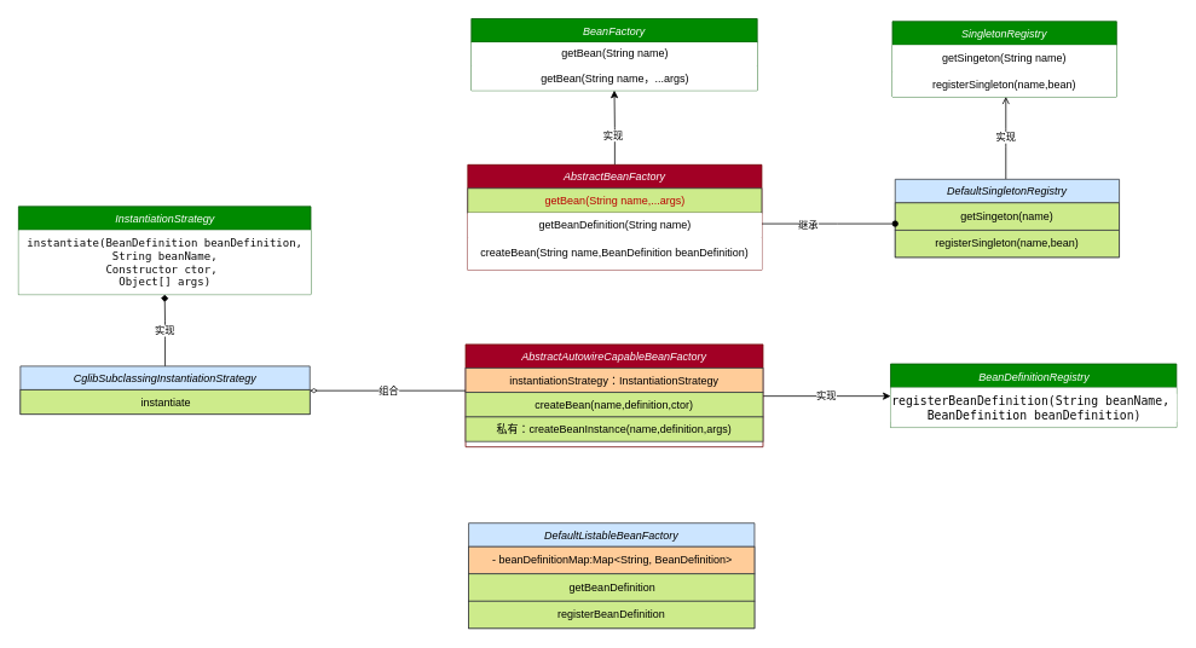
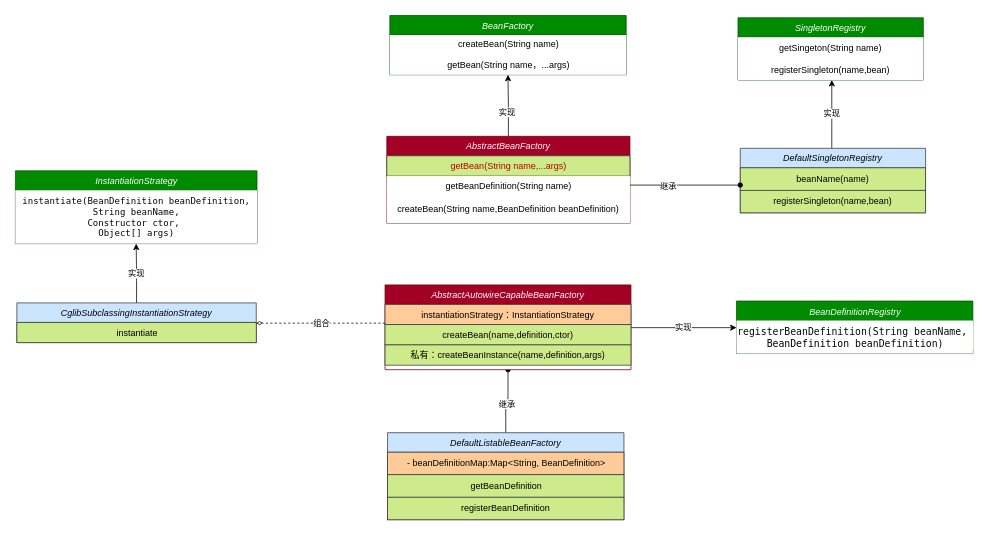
  <mxCell id="0" value="" />
  <mxCell id="1" parent="0" />
  <mxCell id="2" value="SingletonRegistry" style="swimlane;fontStyle=2;align=center;verticalAlign=top;childLayout=stackLayout;horizontal=1;startSize=26;horizontalStack=0;resizeParent=1;resizeLast=0;collapsible=1;marginBottom=0;rounded=0;shadow=0;strokeWidth=1;fillColor=#008a00;strokeColor=#005700;fontColor=#ffffff;" parent="1" vertex="1"><mxGeometry x="983" y="23" width="247" height="83" as="geometry"><mxRectangle x="515" y="14" width="160" height="26" as="alternateBounds" /></mxGeometry></mxCell>
  <mxCell id="3" value="getSingeton(String name)" style="text;align=center;fillColor=default;html=1;verticalAlign=middle;whiteSpace=wrap;rounded=0;" parent="2" vertex="1"><mxGeometry y="26" width="247" height="30" as="geometry" /></mxCell>
  <mxCell id="4" value="registerSingleton(name,bean)" style="text;align=center;fillColor=default;html=1;verticalAlign=middle;whiteSpace=wrap;rounded=0;" parent="2" vertex="1"><mxGeometry y="56" width="247" height="27" as="geometry" /></mxCell>
- <mxCell id="5" value="实现" style="edgeStyle=elbowEdgeStyle;rounded=1;orthogonalLoop=1;jettySize=auto;html=1;endArrow=open;" parent="1" source="6" target="2" edge="1"><mxGeometry relative="1" as="geometry" /></mxCell>
+ <mxCell id="5" value="实现" style="edgeStyle=elbowEdgeStyle;rounded=1;orthogonalLoop=1;jettySize=auto;html=1;" parent="1" source="6" target="2" edge="1"><mxGeometry relative="1" as="geometry" /></mxCell>
  <mxCell id="6" value="DefaultSingletonRegistry" style="swimlane;fontStyle=2;align=center;verticalAlign=top;childLayout=stackLayout;horizontal=1;startSize=26;horizontalStack=0;resizeParent=1;resizeLast=0;collapsible=1;marginBottom=0;rounded=0;shadow=0;strokeWidth=1;fillColor=#cce5ff;strokeColor=#36393d;aspect=fixed;" parent="1" vertex="1"><mxGeometry x="986" y="197" width="247" height="86" as="geometry"><mxRectangle x="250" y="130" width="160" height="26" as="alternateBounds" /></mxGeometry></mxCell>
- <mxCell id="7" value="getSingeton(name)" style="text;strokeColor=#36393d;align=center;fillColor=#cdeb8b;html=1;verticalAlign=middle;whiteSpace=wrap;rounded=0;" parent="6" vertex="1"><mxGeometry y="26" width="247" height="30" as="geometry" /></mxCell>
+ <mxCell id="7" value="beanName(name)" style="text;strokeColor=#36393d;align=center;fillColor=#cdeb8b;html=1;verticalAlign=middle;whiteSpace=wrap;rounded=0;" parent="6" vertex="1"><mxGeometry y="26" width="247" height="30" as="geometry" /></mxCell>
  <mxCell id="8" value="registerSingleton(name,bean)" style="text;strokeColor=#36393d;align=center;fillColor=#cdeb8b;html=1;verticalAlign=middle;whiteSpace=wrap;rounded=0;" parent="6" vertex="1"><mxGeometry y="56" width="247" height="30" as="geometry" /></mxCell>
  <mxCell id="9" value="" style="edgeStyle=orthogonalEdgeStyle;rounded=1;orthogonalLoop=1;jettySize=auto;html=1;" parent="1" source="18" target="11" edge="1"><mxGeometry relative="1" as="geometry" /></mxCell>
  <mxCell id="10" value="实现" style="edgeLabel;html=1;align=center;verticalAlign=middle;resizable=0;points=[];" parent="9" vertex="1" connectable="0"><mxGeometry x="-0.2" y="3" relative="1" as="geometry"><mxPoint as="offset" /></mxGeometry></mxCell>
  <mxCell id="11" value="BeanFactory" style="swimlane;fontStyle=2;align=center;verticalAlign=top;childLayout=stackLayout;horizontal=1;startSize=26;horizontalStack=0;resizeParent=1;resizeLast=0;collapsible=1;marginBottom=0;rounded=0;shadow=0;strokeWidth=1;fillColor=#008a00;strokeColor=#005700;fontColor=#ffffff;" parent="1" vertex="1"><mxGeometry x="519" y="20" width="315" height="79" as="geometry"><mxRectangle x="51" y="11" width="160" height="26" as="alternateBounds" /></mxGeometry></mxCell>
- <mxCell id="12" value="getBean(String name)" style="text;html=1;align=center;verticalAlign=middle;resizable=0;points=[];autosize=1;fillColor=default;" parent="11" vertex="1"><mxGeometry y="26" width="315" height="26" as="geometry" /></mxCell>
+ <mxCell id="12" value="createBean(String name)" style="text;html=1;align=center;verticalAlign=middle;resizable=0;points=[];autosize=1;fillColor=default;" parent="11" vertex="1"><mxGeometry y="26" width="315" height="26" as="geometry" /></mxCell>
  <mxCell id="13" value="getBean(String name，...args)" style="text;html=1;align=center;verticalAlign=middle;resizable=0;points=[];autosize=1;fillColor=default;" vertex="1" parent="11"><mxGeometry y="52" width="315" height="27" as="geometry" /></mxCell>
  <mxCell id="14" value="BeanDefinitionRegistry" style="swimlane;fontStyle=2;align=center;verticalAlign=top;childLayout=stackLayout;horizontal=1;startSize=26;horizontalStack=0;resizeParent=1;resizeLast=0;collapsible=1;marginBottom=0;rounded=0;shadow=0;strokeWidth=1;html=1;fillColor=#008a00;fontColor=#ffffff;strokeColor=#005700;" parent="1" vertex="1"><mxGeometry x="981" y="400.5" width="315" height="70" as="geometry"><mxRectangle x="504" y="358" width="160" height="26" as="alternateBounds" /></mxGeometry></mxCell>
  <mxCell id="15" value="&lt;div style=&quot;background-color: rgb(255, 255, 255); color: rgb(8, 8, 8); font-family: &amp;quot;JetBrains Mono&amp;quot;, monospace; font-size: 9.8pt;&quot;&gt;registerBeanDefinition(String &lt;span style=&quot;font-size: 9.8pt;&quot;&gt;beanName,&amp;nbsp;&lt;/span&gt;&lt;/div&gt;&lt;div style=&quot;background-color: rgb(255, 255, 255); color: rgb(8, 8, 8); font-family: &amp;quot;JetBrains Mono&amp;quot;, monospace; font-size: 9.8pt;&quot;&gt;&lt;span style=&quot;font-size: 9.8pt; color: rgb(0, 0, 0);&quot;&gt;BeanDefinition &lt;/span&gt;&lt;span style=&quot;font-size: 9.8pt;&quot;&gt;beanDefinition&lt;/span&gt;&lt;span style=&quot;font-size: 9.8pt;&quot;&gt;)&lt;/span&gt;&lt;/div&gt;" style="text;html=1;align=center;verticalAlign=middle;resizable=0;points=[];autosize=1;strokeColor=none;fillColor=default;" parent="14" vertex="1"><mxGeometry y="26" width="315" height="44" as="geometry" /></mxCell>
  <mxCell id="16" style="edgeStyle=elbowEdgeStyle;rounded=1;orthogonalLoop=1;jettySize=auto;html=1;endArrow=oval;endFill=1;elbow=vertical;" parent="1" source="18" edge="1"><mxGeometry relative="1" as="geometry"><mxPoint x="986" y="246" as="targetPoint" /></mxGeometry></mxCell>
  <mxCell id="17" value="继承" style="edgeLabel;html=1;align=center;verticalAlign=middle;resizable=0;points=[];" parent="16" vertex="1" connectable="0"><mxGeometry x="-0.316" y="-1" relative="1" as="geometry"><mxPoint as="offset" /></mxGeometry></mxCell>
  <mxCell id="18" value="AbstractBeanFactory" style="swimlane;fontStyle=2;align=center;verticalAlign=top;childLayout=stackLayout;horizontal=1;startSize=26;horizontalStack=0;resizeParent=1;resizeLast=0;collapsible=1;marginBottom=0;rounded=0;shadow=0;strokeWidth=1;fillColor=#a20025;strokeColor=#6F0000;fontColor=#ffffff;" parent="1" vertex="1"><mxGeometry x="515" y="181" width="324" height="116" as="geometry"><mxRectangle x="250" y="130" width="160" height="26" as="alternateBounds" /></mxGeometry></mxCell>
  <mxCell id="19" value="&lt;font color=&quot;rgba(0, 0, 0, 0)&quot;&gt;getBean(String name,...args)&lt;/font&gt;" style="text;align=center;verticalAlign=middle;resizable=0;points=[];autosize=1;strokeColor=#36393d;fillColor=#cdeb8b;glass=0;rounded=0;shadow=0;gradientColor=none;labelBackgroundColor=none;labelBorderColor=none;html=1;fontColor=#FF0000;" parent="18" vertex="1"><mxGeometry y="26" width="324" height="27" as="geometry" /></mxCell>
  <mxCell id="20" value="getBeanDefinition(String name)" style="text;html=1;align=center;verticalAlign=middle;resizable=0;points=[];autosize=1;strokeColor=none;fillColor=default;" parent="18" vertex="1"><mxGeometry y="53" width="324" height="27" as="geometry" /></mxCell>
  <mxCell id="21" value="createBean(String name,BeanDefinition beanDefinition)" style="text;align=center;html=1;verticalAlign=middle;whiteSpace=wrap;rounded=0;fillColor=default;" parent="18" vertex="1"><mxGeometry y="80" width="324" height="36" as="geometry" /></mxCell>
+ <mxCell id="22" value="" style="edgeStyle=orthogonalEdgeStyle;orthogonalLoop=1;jettySize=auto;html=1;endArrow=oval;endFill=1;rounded=1;" parent="1" source="29" target="25" edge="1"><mxGeometry relative="1" as="geometry" /></mxCell>
+ <mxCell id="23" value="继承" style="edgeLabel;html=1;align=center;verticalAlign=middle;resizable=0;points=[];" parent="22" vertex="1" connectable="0"><mxGeometry x="-0.131" y="-1" width="50" height="30" relative="1" as="geometry"><mxPoint x="-25" y="-15" as="offset" /></mxGeometry></mxCell>
  <mxCell id="24" value="实现" style="edgeStyle=elbowEdgeStyle;orthogonalLoop=1;jettySize=auto;html=1;rounded=1;elbow=vertical;" parent="1" source="25" target="14" edge="1"><mxGeometry relative="1" as="geometry"><mxPoint x="840" y="436" as="sourcePoint" /></mxGeometry></mxCell>
  <mxCell id="25" value="AbstractAutowireCapableBeanFactory" style="swimlane;fontStyle=2;align=center;verticalAlign=top;childLayout=stackLayout;horizontal=1;startSize=26;horizontalStack=0;resizeParent=1;resizeLast=0;collapsible=1;marginBottom=0;rounded=0;shadow=0;strokeWidth=1;fillColor=#a20025;fontColor=#ffffff;strokeColor=#6F0000;aspect=fixed;swimlaneFillColor=default;fillStyle=auto;" parent="1" vertex="1"><mxGeometry x="512.62" y="379" width="327.75" height="113" as="geometry"><mxRectangle x="250" y="130" width="160" height="26" as="alternateBounds" /></mxGeometry></mxCell>
  <mxCell id="26" value="instantiationStrategy：InstantiationStrategy" style="text;html=1;align=center;verticalAlign=middle;resizable=0;points=[];autosize=1;strokeColor=#36393d;fillColor=#ffcc99;" parent="25" vertex="1"><mxGeometry y="26" width="327.75" height="27" as="geometry" /></mxCell>
  <mxCell id="27" value="createBean(name,definition,ctor)" style="text;html=1;align=center;verticalAlign=middle;resizable=0;points=[];autosize=1;strokeColor=#36393d;fillColor=#cdeb8b;" parent="25" vertex="1"><mxGeometry y="53" width="327.75" height="27" as="geometry" /></mxCell>
  <mxCell id="28" value="私有：createBeanInstance(name,definition,args)" style="text;html=1;align=center;verticalAlign=middle;resizable=0;points=[];autosize=1;strokeColor=#36393d;fillColor=#cdeb8b;" parent="25" vertex="1"><mxGeometry y="80" width="327.75" height="27" as="geometry" /></mxCell>
  <mxCell id="29" value="DefaultListableBeanFactory" style="swimlane;fontStyle=2;align=center;verticalAlign=top;childLayout=stackLayout;horizontal=1;startSize=26;horizontalStack=0;resizeParent=1;resizeLast=0;collapsible=1;marginBottom=0;rounded=0;shadow=0;strokeWidth=1;fillColor=#cce5ff;strokeColor=#36393d;" parent="1" vertex="1"><mxGeometry x="516" y="576" width="315" height="116" as="geometry"><mxRectangle x="250" y="130" width="160" height="26" as="alternateBounds" /></mxGeometry></mxCell>
  <mxCell id="30" value="- beanDefinitionMap:Map&amp;lt;String, BeanDefinition&amp;gt;" style="text;html=1;align=center;verticalAlign=middle;resizable=0;points=[];autosize=1;strokeColor=#36393d;fillColor=#ffcc99;" parent="29" vertex="1"><mxGeometry y="26" width="315" height="30" as="geometry" /></mxCell>
  <mxCell id="31" value="getBeanDefinition" style="text;html=1;align=center;verticalAlign=middle;resizable=0;points=[];autosize=1;strokeColor=#36393d;fillColor=#cdeb8b;" parent="29" vertex="1"><mxGeometry y="56" width="315" height="30" as="geometry" /></mxCell>
  <mxCell id="32" value="registerBeanDefinition" style="text;strokeColor=#36393d;align=center;fillColor=#cdeb8b;html=1;verticalAlign=middle;whiteSpace=wrap;rounded=0;" parent="29" vertex="1"><mxGeometry y="86" width="315" height="30" as="geometry" /></mxCell>
  <mxCell id="33" value="InstantiationStrategy" style="swimlane;fontStyle=2;align=center;verticalAlign=top;childLayout=stackLayout;horizontal=1;startSize=26;horizontalStack=0;resizeParent=1;resizeLast=0;collapsible=1;marginBottom=0;rounded=0;shadow=0;strokeWidth=1;html=1;fillColor=#008a00;fontColor=#ffffff;strokeColor=#005700;" parent="1" vertex="1"><mxGeometry x="20" y="227" width="322" height="97" as="geometry"><mxRectangle x="504" y="358" width="160" height="26" as="alternateBounds" /></mxGeometry></mxCell>
  <mxCell id="34" value="&lt;div style=&quot;background-color: rgb(255, 255, 255);&quot;&gt;&lt;font face=&quot;JetBrains Mono, monospace&quot; color=&quot;#080808&quot;&gt;instantiate(BeanDefinition beanDefinition,&lt;/font&gt;&lt;/div&gt;&lt;div style=&quot;background-color: rgb(255, 255, 255);&quot;&gt;&lt;font face=&quot;JetBrains Mono, monospace&quot; color=&quot;#080808&quot;&gt;&amp;nbsp;String beanName,&amp;nbsp;&lt;/font&gt;&lt;/div&gt;&lt;div style=&quot;background-color: rgb(255, 255, 255);&quot;&gt;&lt;font face=&quot;JetBrains Mono, monospace&quot; color=&quot;#080808&quot;&gt;Constructor ctor,&amp;nbsp;&lt;/font&gt;&lt;/div&gt;&lt;div style=&quot;background-color: rgb(255, 255, 255);&quot;&gt;&lt;font face=&quot;JetBrains Mono, monospace&quot; color=&quot;#080808&quot;&gt;Object[] args)&lt;/font&gt;&lt;br&gt;&lt;/div&gt;" style="text;html=1;align=center;verticalAlign=middle;resizable=0;points=[];autosize=1;strokeColor=none;fillColor=default;" parent="33" vertex="1"><mxGeometry y="26" width="322" height="71" as="geometry" /></mxCell>
- <mxCell id="35" value="实现" style="edgeStyle=orthogonalEdgeStyle;rounded=1;orthogonalLoop=1;jettySize=auto;html=1;endArrow=diamond;" parent="1" source="36" target="34" edge="1"><mxGeometry relative="1" as="geometry" /></mxCell>
+ <mxCell id="35" value="实现" style="edgeStyle=orthogonalEdgeStyle;rounded=1;orthogonalLoop=1;jettySize=auto;html=1;" parent="1" source="36" target="34" edge="1"><mxGeometry relative="1" as="geometry" /></mxCell>
  <mxCell id="36" value="CglibSubclassingInstantiationStrategy" style="swimlane;fontStyle=2;align=center;verticalAlign=top;childLayout=stackLayout;horizontal=1;startSize=26;horizontalStack=0;resizeParent=1;resizeLast=0;collapsible=1;marginBottom=0;rounded=0;shadow=0;strokeWidth=1;fillColor=#cce5ff;strokeColor=#36393d;" parent="1" vertex="1"><mxGeometry x="22" y="403" width="319" height="53" as="geometry"><mxRectangle x="250" y="130" width="160" height="26" as="alternateBounds" /></mxGeometry></mxCell>
  <mxCell id="37" value="instantiate" style="text;html=1;align=center;verticalAlign=middle;resizable=0;points=[];autosize=1;strokeColor=#36393d;fillColor=#cdeb8b;" parent="36" vertex="1"><mxGeometry y="26" width="319" height="27" as="geometry" /></mxCell>
- <mxCell id="38" value="组合" style="edgeStyle=elbowEdgeStyle;rounded=1;orthogonalLoop=1;jettySize=auto;html=1;endArrow=diamondThin;endFill=0;elbow=vertical;" parent="1" source="25" target="36" edge="1"><mxGeometry x="-0.013" relative="1" as="geometry"><mxPoint as="offset" /></mxGeometry></mxCell>
+ <mxCell id="38" value="组合" style="edgeStyle=elbowEdgeStyle;rounded=1;orthogonalLoop=1;jettySize=auto;html=1;endArrow=diamondThin;endFill=0;elbow=vertical;dashed=1;" parent="1" source="25" target="36" edge="1"><mxGeometry x="-0.013" relative="1" as="geometry"><mxPoint as="offset" /></mxGeometry></mxCell>
